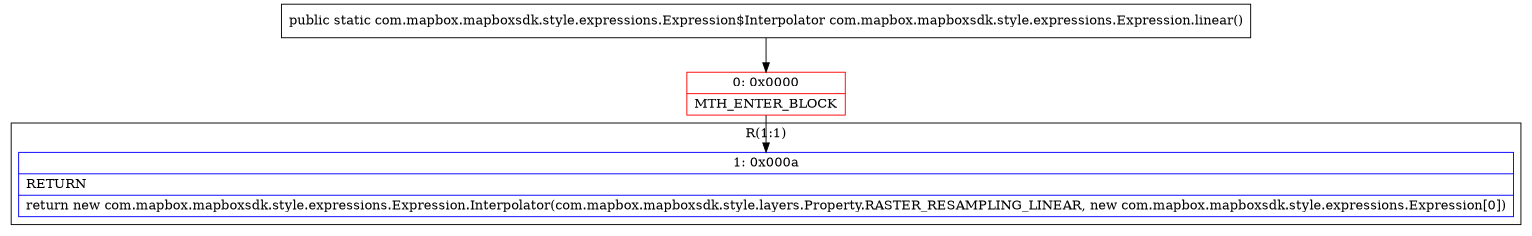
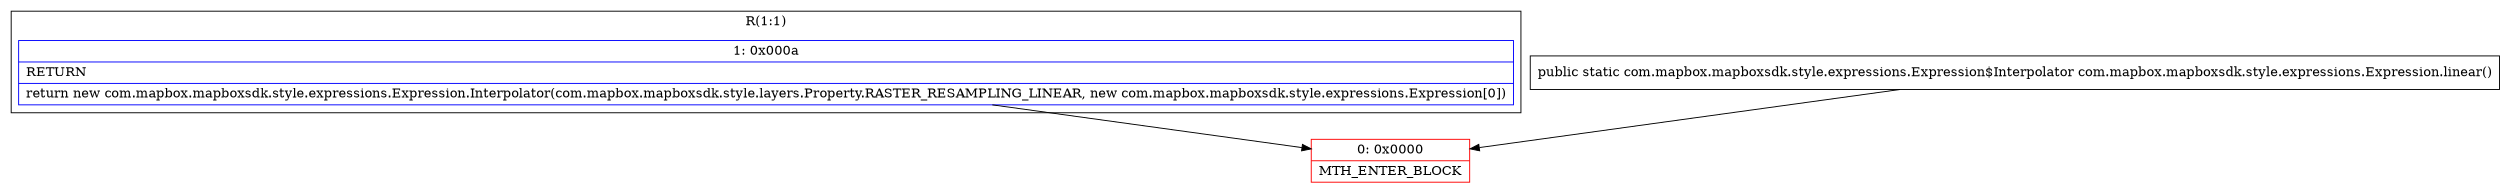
  digraph {
    node [shape=record]
    n1 [color=blue label="{1\:\ 0x000a|RETURN\l|return new com.mapbox.mapboxsdk.style.expressions.Expression.Interpolator(com.mapbox.mapboxsdk.style.layers.Property.RASTER_RESAMPLING_LINEAR, new com.mapbox.mapboxsdk.style.expressions.Expression[0])\l}"]
    n2 [color=red label="{0\:\ 0x0000|MTH_ENTER_BLOCK\l}"]
    n3 [label="{public static com.mapbox.mapboxsdk.style.expressions.Expression$Interpolator com.mapbox.mapboxsdk.style.expressions.Expression.linear() }"]
    subgraph cluster_1 {
      label="R(1:1)"
      n1
    }
-   n2 -> n1
+   n1 -> n2
    n3 -> n2
  }
